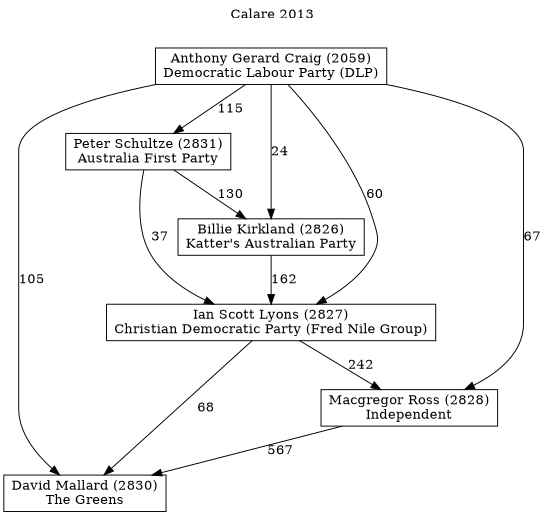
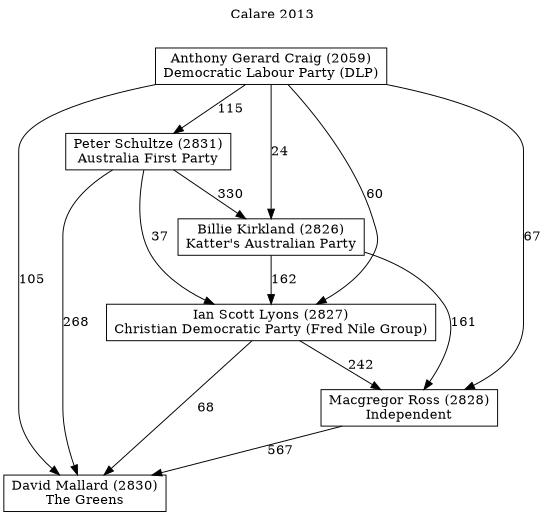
  digraph {
    label="Calare 2013"
    labelloc=t
    mclimit=10
    node [shape=box]
    n1 [label="Anthony Gerard Craig (2059)\nDemocratic Labour Party (DLP)"]
    n2 [label="Billie Kirkland (2826)\nKatter's Australian Party"]
    n3 [label="David Mallard (2830)\nThe Greens"]
    n4 [label="Ian Scott Lyons (2827)\nChristian Democratic Party (Fred Nile Group)"]
    n5 [label="Macgregor Ross (2828)\nIndependent"]
    n6 [label="Peter Schultze (2831)\nAustralia First Party"]
    n1 -> n2 [label=24]
    n1 -> n3 [label=105]
    n1 -> n4 [label=60]
    n1 -> n5 [label=67]
    n1 -> n6 [label=115]
    n2 -> n4 [label=162]
+   n2 -> n5 [label=161]
    n4 -> n3 [label=68]
    n4 -> n5 [label=242]
    n5 -> n3 [label=567]
-   n6 -> n2 [label=130]
+   n6 -> n2 [label=330]
+   n6 -> n3 [label=268]
    n6 -> n4 [label=37]
  }
